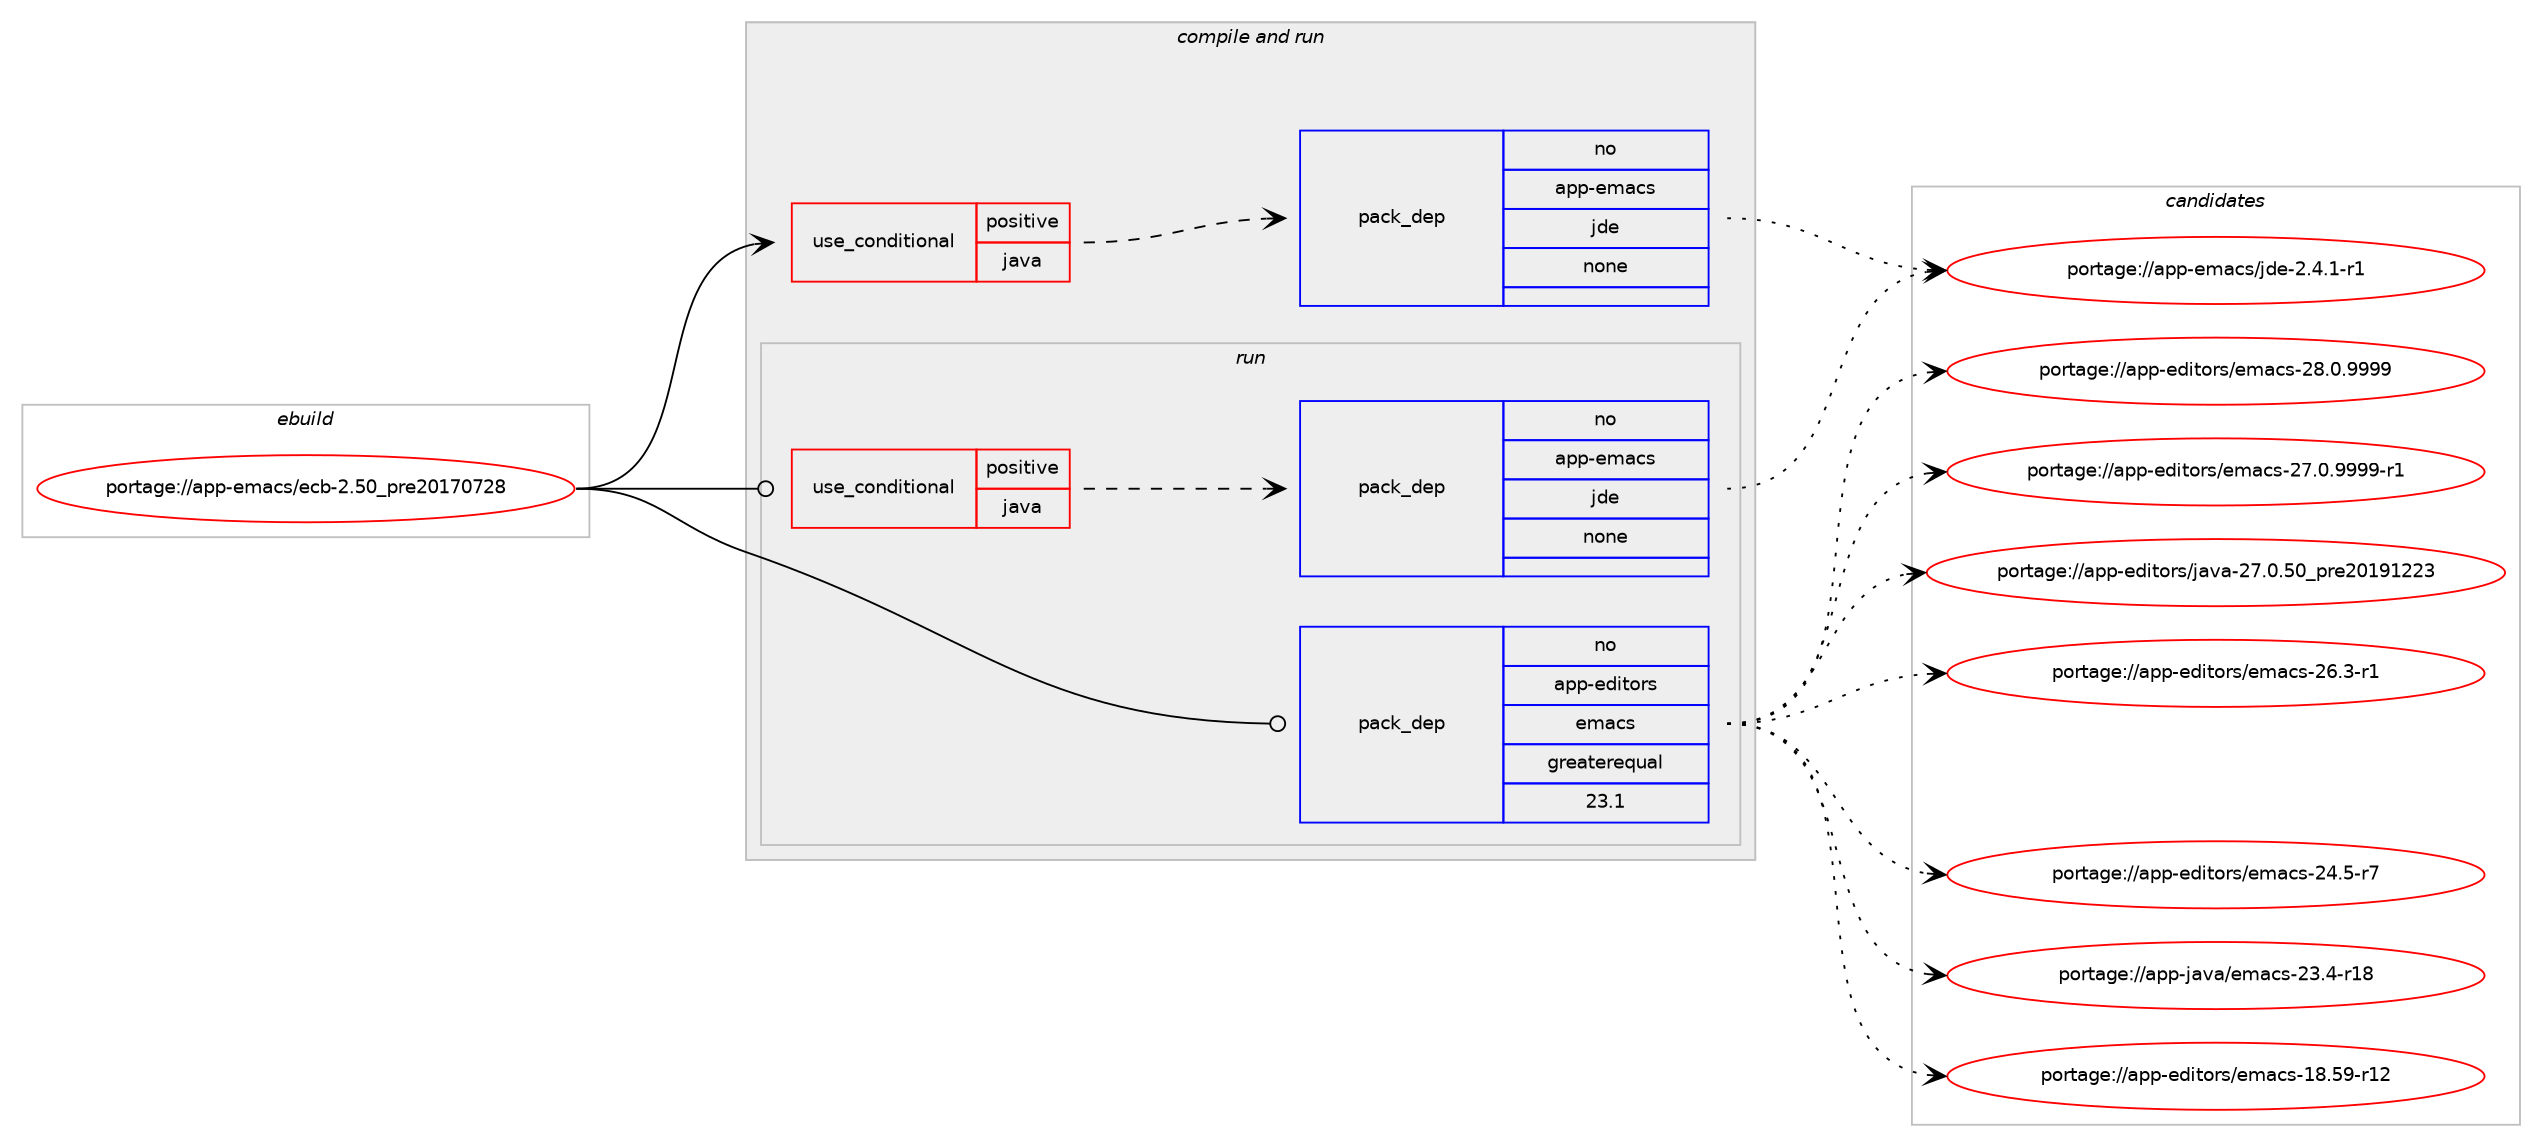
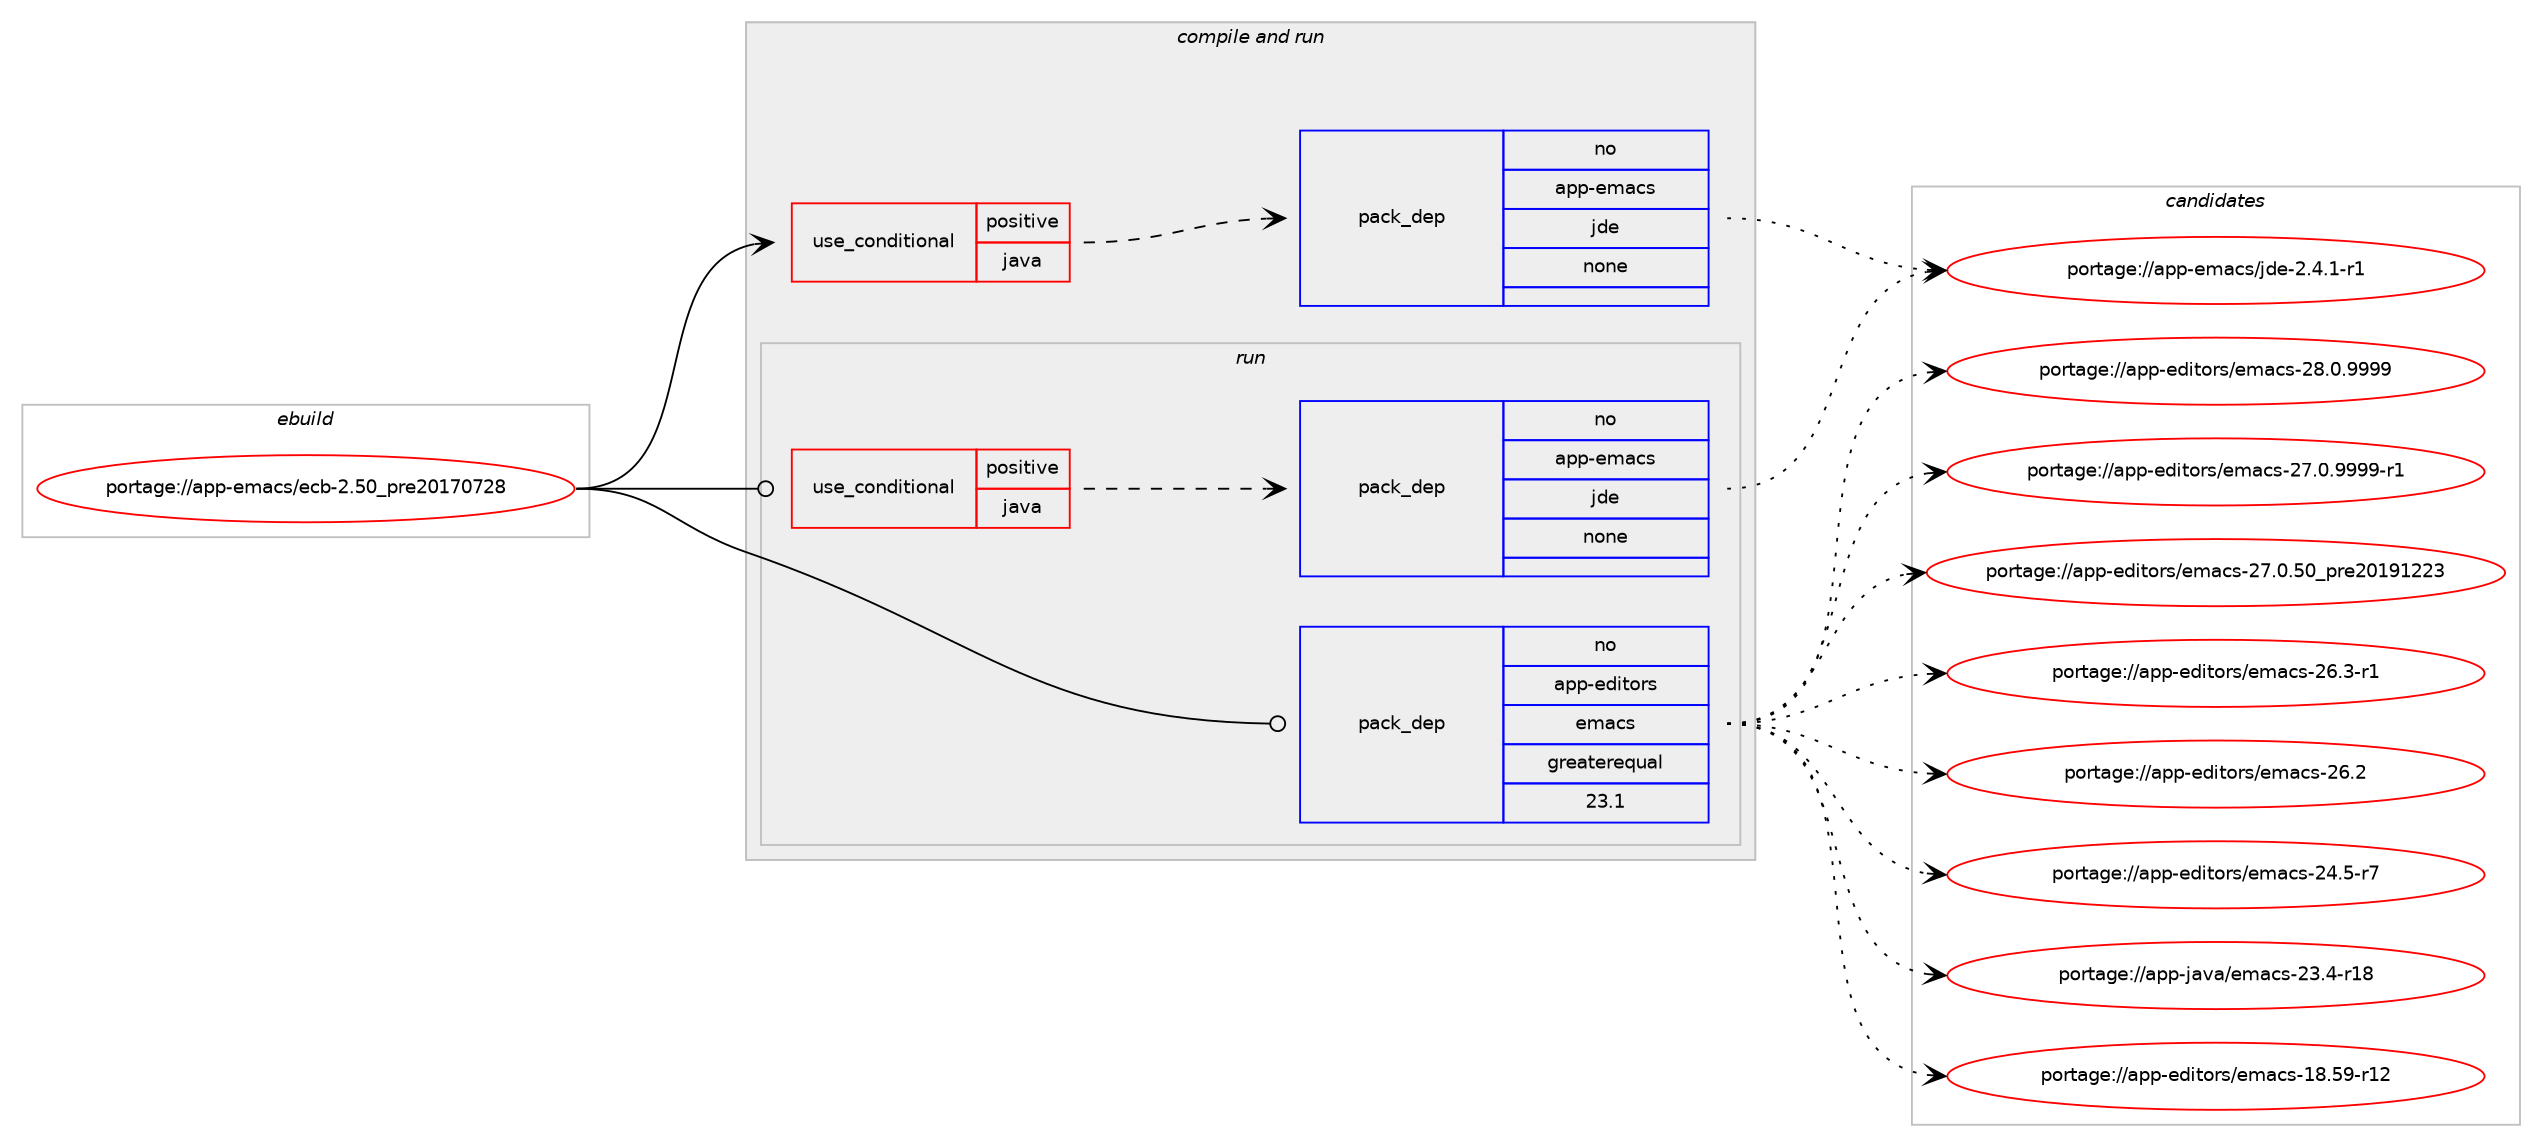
  digraph {
    compound=true
    concentrate=true
    fontname=Helvetica
    fontsize=10
    newrank=true
    rankdir=LR
    ranksep=1.5
    node [color=red fontname=Helvetica fontsize=10]
    edge [arrowhead=vee headport=w style=dotted tailport=e weight=100]
    n1 [label="portage://app-emacs/ecb-2.50_pre20170728" width=4]
    n2 [color=blue label=<<TABLE BORDER="0" CELLBORDER="1" CELLSPACING="0" CELLPADDING="4" WIDTH="220"><TR><TD ROWSPAN="6" CELLPADDING="30">pack_dep</TD></TR><TR><TD WIDTH="110">no</TD></TR><TR><TD>app-emacs</TD></TR><TR><TD>jde</TD></TR><TR><TD>none</TD></TR><TR><TD></TD></TR></TABLE>> shape=none]
    n3 [label=<<TABLE BORDER="0" CELLBORDER="1" CELLSPACING="0" CELLPADDING="4"><TR><TD ROWSPAN="3" CELLPADDING="10">use_conditional</TD></TR><TR><TD>positive</TD></TR><TR><TD>java</TD></TR></TABLE>> shape=none]
    n4 [color=blue label=<<TABLE BORDER="0" CELLBORDER="1" CELLSPACING="0" CELLPADDING="4" WIDTH="220"><TR><TD ROWSPAN="6" CELLPADDING="30">pack_dep</TD></TR><TR><TD WIDTH="110">no</TD></TR><TR><TD>app-emacs</TD></TR><TR><TD>jde</TD></TR><TR><TD>none</TD></TR><TR><TD></TD></TR></TABLE>> shape=none]
    n5 [label=<<TABLE BORDER="0" CELLBORDER="1" CELLSPACING="0" CELLPADDING="4"><TR><TD ROWSPAN="3" CELLPADDING="10">use_conditional</TD></TR><TR><TD>positive</TD></TR><TR><TD>java</TD></TR></TABLE>> shape=none]
    n6 [color=blue label=<<TABLE BORDER="0" CELLBORDER="1" CELLSPACING="0" CELLPADDING="4" WIDTH="220"><TR><TD ROWSPAN="6" CELLPADDING="30">pack_dep</TD></TR><TR><TD WIDTH="110">no</TD></TR><TR><TD>app-editors</TD></TR><TR><TD>emacs</TD></TR><TR><TD>greaterequal</TD></TR><TR><TD>23.1</TD></TR></TABLE>> shape=none]
    n7 [label="portage://app-emacs/jde-2.4.1-r1" width=4]
    n8 [label="portage://app-editors/emacs-28.0.9999" width=4]
    n9 [label="portage://app-editors/emacs-27.0.9999-r1" width=4]
-   n10 [label="portage://app-editors/java-27.0.50_pre20191223" width=4]
+   n10 [label="portage://app-editors/emacs-27.0.50_pre20191223" width=4]
    n11 [label="portage://app-editors/emacs-26.3-r1" width=4]
+   n12 [label="portage://app-editors/emacs-26.2" width=4]
    n13 [label="portage://app-editors/emacs-24.5-r7" width=4]
    n14 [label="portage://app-java/emacs-23.4-r18" width=4]
    n15 [label="portage://app-editors/emacs-18.59-r12" width=4]
    subgraph cluster_1 {
      color=gray
      label=<<i>ebuild</i>>
      rank=same
      n1
    }
    subgraph cluster_2 {
      color=gray
      label=<<i>dependencies</i>>
      subgraph cluster_3 {
        color=gray
        fillcolor="#eeeeee"
        label=<<i>compile</i>>
        style=filled
        subgraph sub_4 {
          color=gray
          fillcolor="#eeeeee"
          label=<<i>compile</i>>
          style=filled
          n3
          subgraph sub_5 {
            color=gray
            fillcolor="#eeeeee"
            label=<<i>compile</i>>
            style=filled
            n2
          }
        }
      }
      subgraph cluster_6 {
        color=gray
        fillcolor="#eeeeee"
        label=<<i>compile and run</i>>
        style=filled
      }
      subgraph cluster_7 {
        color=gray
        fillcolor="#eeeeee"
        label=<<i>run</i>>
        style=filled
        subgraph sub_8 {
          color=gray
          fillcolor="#eeeeee"
          label=<<i>run</i>>
          style=filled
          n5
          subgraph sub_9 {
            color=gray
            fillcolor="#eeeeee"
            label=<<i>run</i>>
            style=filled
            n4
          }
        }
        subgraph sub_10 {
          color=gray
          fillcolor="#eeeeee"
          label=<<i>run</i>>
          style=filled
          n6
        }
      }
    }
    subgraph cluster_11 {
      color=gray
      label=<<i>candidates</i>>
      rank=same
      subgraph sub_12 {
        color=black
        label=<<i>candidates</i>>
        nodesep=1
        rank=same
        n7
      }
      subgraph sub_13 {
        color=black
        label=<<i>candidates</i>>
        nodesep=1
        rank=same
        n7
      }
      subgraph sub_14 {
        color=black
        label=<<i>candidates</i>>
        nodesep=1
        rank=same
        n8
        n9
        n10
        n11
+       n12
        n13
        n14
        n15
      }
    }
    n1 -> n3 [style=solid weight=20]
    n1 -> n5 [arrowhead=odot style=solid weight=20]
    n1 -> n6 [arrowhead=odot style=solid weight=20]
    n2 -> n7
    n3 -> n2 [style=dashed weight=20]
    n4 -> n7
    n5 -> n4 [style=dashed weight=20]
    n6 -> n8
    n6 -> n9
    n6 -> n10
    n6 -> n11
+   n6 -> n12
    n6 -> n13
    n6 -> n14
    n6 -> n15
  }
